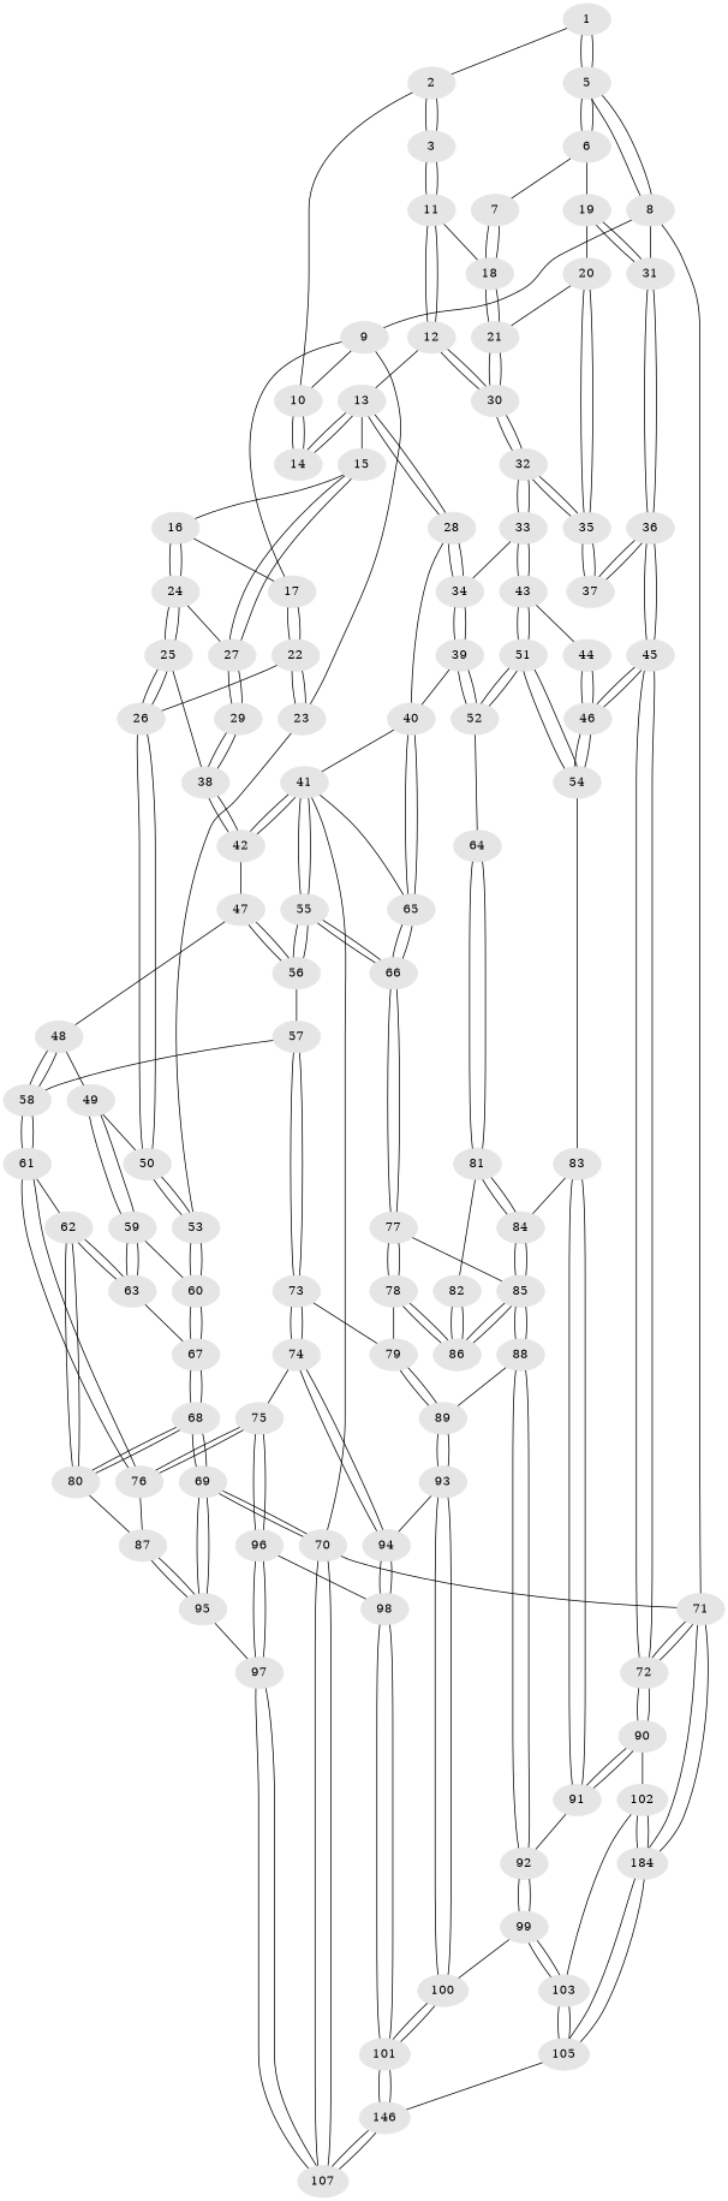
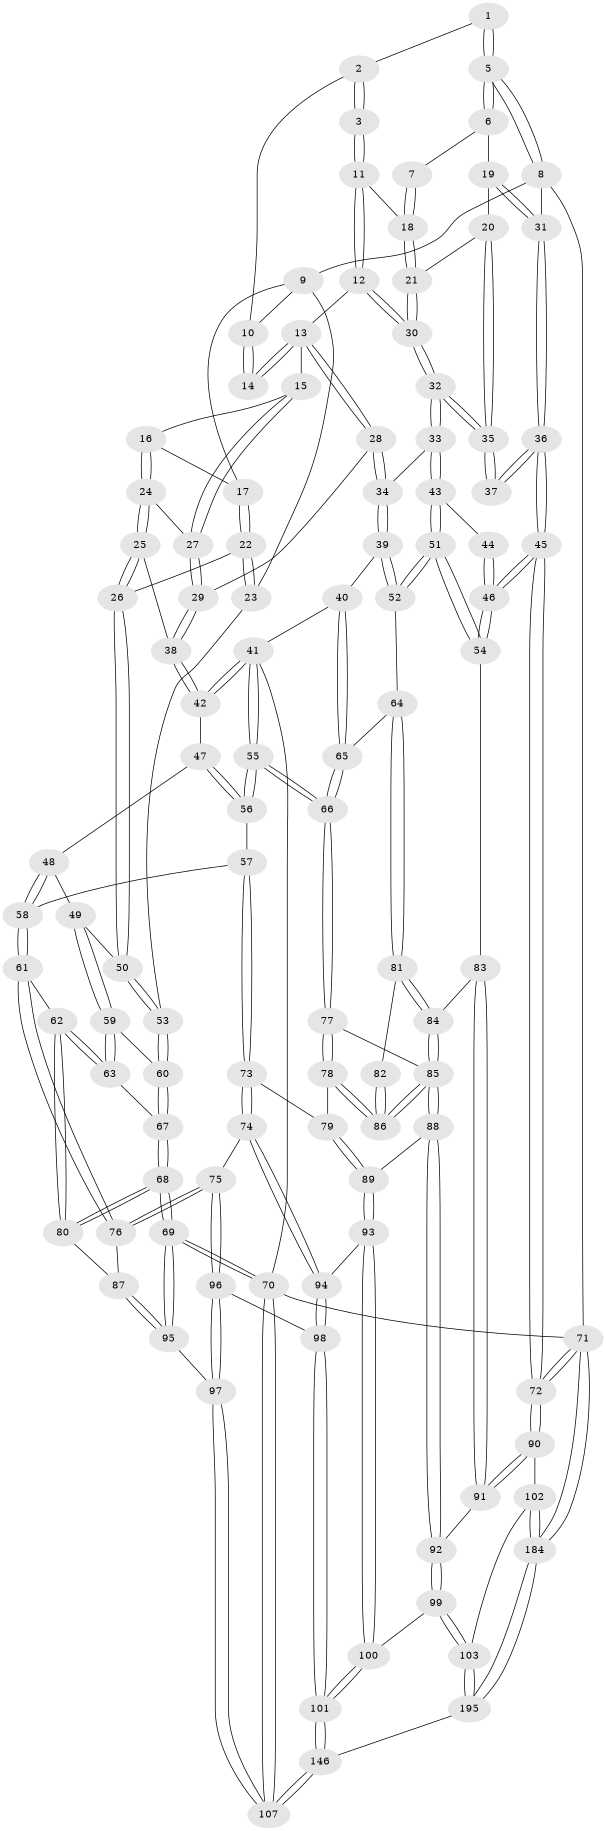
  graph {
    node [color=gray90 style=filled]
    1
    2
    5
    3
    10
    6
    8
    11
    14
    18
    12
    7
    19
    9
    31
    71
    20
    21
    17
    23
    36
    72
    n23 [label=184]
    22
    53
    13
    30
    28
    15
    32
    29
    34
    16
    27
    24
    25
    26
    35
    37
    50
    60
    70
    107
    38
    42
    39
    33
    45
    43
    44
    51
    40
    52
    46
    47
    41
    65
    64
    55
    66
    56
    48
    54
    90
    83
    49
    58
    57
    59
    61
    63
    81
    67
    84
    91
    77
    73
    74
    79
    62
    76
    68
    80
    87
    82
    78
    85
    69
    95
    97
-   105
+   105 [label=195]
    102
    75
    94
    89
    96
    98
    86
    93
    92
    88
    99
    100
    103
    101
    n106 [label=146]
    1 -- 2
    1 -- 5
    1 -- 5
    2 -- 3
    2 -- 3
    2 -- 10
    5 -- 6
    5 -- 6
    5 -- 8
    5 -- 8
    3 -- 11
    3 -- 11
    10 -- 14
    10 -- 14
    6 -- 7
    6 -- 19
    8 -- 9
    8 -- 31
    8 -- 71
    11 -- 18
    11 -- 12
    11 -- 12
    18 -- 21
    18 -- 21
    12 -- 13
    12 -- 30
    12 -- 30
    7 -- 18
    7 -- 18
    19 -- 31
    19 -- 31
    19 -- 20
    9 -- 10
    9 -- 17
    9 -- 23
    31 -- 36
    31 -- 36
    71 -- 72
    71 -- 72
    71 -- n23
    71 -- n23
    20 -- 21
    20 -- 35
    20 -- 35
    21 -- 30
    21 -- 30
    17 -- 22
    17 -- 22
    23 -- 53
    36 -- 37
    36 -- 37
    36 -- 45
    36 -- 45
    72 -- 90
    72 -- 90
    n23 -- 105
    n23 -- 105
    22 -- 23
    22 -- 23
    22 -- 26
    53 -- 60
    53 -- 60
    13 -- 14
    13 -- 14
    13 -- 28
    13 -- 28
    13 -- 15
    30 -- 32
    30 -- 32
-   28 -- 40
+   28 -- 29
    28 -- 34
    28 -- 34
    15 -- 16
    15 -- 27
    15 -- 27
    32 -- 35
    32 -- 35
    32 -- 33
    32 -- 33
    29 -- 38
    29 -- 38
    34 -- 39
    34 -- 39
    16 -- 17
    16 -- 24
    16 -- 24
    27 -- 29
    27 -- 29
    24 -- 27
    24 -- 25
    24 -- 25
    25 -- 26
    25 -- 26
    25 -- 38
    26 -- 50
    26 -- 50
    35 -- 37
    35 -- 37
    50 -- 53
    50 -- 53
    60 -- 67
    60 -- 67
    70 -- 71
    70 -- 107
    70 -- 107
    38 -- 42
    38 -- 42
    42 -- 47
    39 -- 40
    39 -- 52
    39 -- 52
    33 -- 34
    33 -- 43
    33 -- 43
    45 -- 72
    45 -- 72
    45 -- 46
    45 -- 46
    43 -- 44
    43 -- 51
    43 -- 51
    44 -- 46
    44 -- 46
    51 -- 52
    51 -- 52
    51 -- 54
    51 -- 54
    40 -- 41
    40 -- 65
    40 -- 65
    52 -- 64
    46 -- 54
    46 -- 54
    47 -- 56
    47 -- 56
    47 -- 48
    41 -- 70
    41 -- 42
    41 -- 42
    41 -- 55
    41 -- 55
    65 -- 66
    65 -- 66
-   41 -- 65
+   64 -- 65
    64 -- 81
    64 -- 81
    55 -- 66
    55 -- 66
    55 -- 56
    55 -- 56
    66 -- 77
    66 -- 77
    56 -- 57
    48 -- 49
    48 -- 58
    48 -- 58
    54 -- 83
    90 -- 91
    90 -- 91
    90 -- 102
    83 -- 84
    83 -- 91
    83 -- 91
    49 -- 50
    49 -- 59
    49 -- 59
    58 -- 61
    58 -- 61
    57 -- 58
    57 -- 73
    57 -- 73
    59 -- 60
    59 -- 63
    59 -- 63
    61 -- 62
    61 -- 76
    61 -- 76
    63 -- 67
    81 -- 84
    81 -- 84
    81 -- 82
    67 -- 68
    67 -- 68
    84 -- 85
    84 -- 85
    91 -- 92
    77 -- 78
    77 -- 78
    77 -- 85
    73 -- 74
    73 -- 74
    73 -- 79
    74 -- 75
    74 -- 94
    74 -- 94
    79 -- 89
    79 -- 89
    62 -- 63
    62 -- 63
    62 -- 80
    62 -- 80
    76 -- 87
    68 -- 80
    68 -- 80
    68 -- 69
    68 -- 69
    80 -- 87
    87 -- 95
    87 -- 95
    82 -- 86
    82 -- 86
    78 -- 79
    78 -- 86
    78 -- 86
    85 -- 86
    85 -- 86
    85 -- 88
    85 -- 88
    69 -- 70
    69 -- 70
    69 -- 95
    69 -- 95
    95 -- 97
    97 -- 107
    97 -- 107
    105 -- n106
    102 -- n23
    102 -- n23
    102 -- 103
    75 -- 76
    75 -- 76
    75 -- 96
    75 -- 96
    94 -- 98
    94 -- 98
    89 -- 93
    89 -- 93
    96 -- 97
    96 -- 97
    96 -- 98
    98 -- 101
    98 -- 101
    93 -- 94
    93 -- 100
    93 -- 100
    92 -- 99
    92 -- 99
    88 -- 89
    88 -- 92
    88 -- 92
    99 -- 100
    99 -- 103
    99 -- 103
    100 -- 101
    100 -- 101
    103 -- 105
    103 -- 105
    101 -- n106
    101 -- n106
    n106 -- 107
    n106 -- 107
  }
